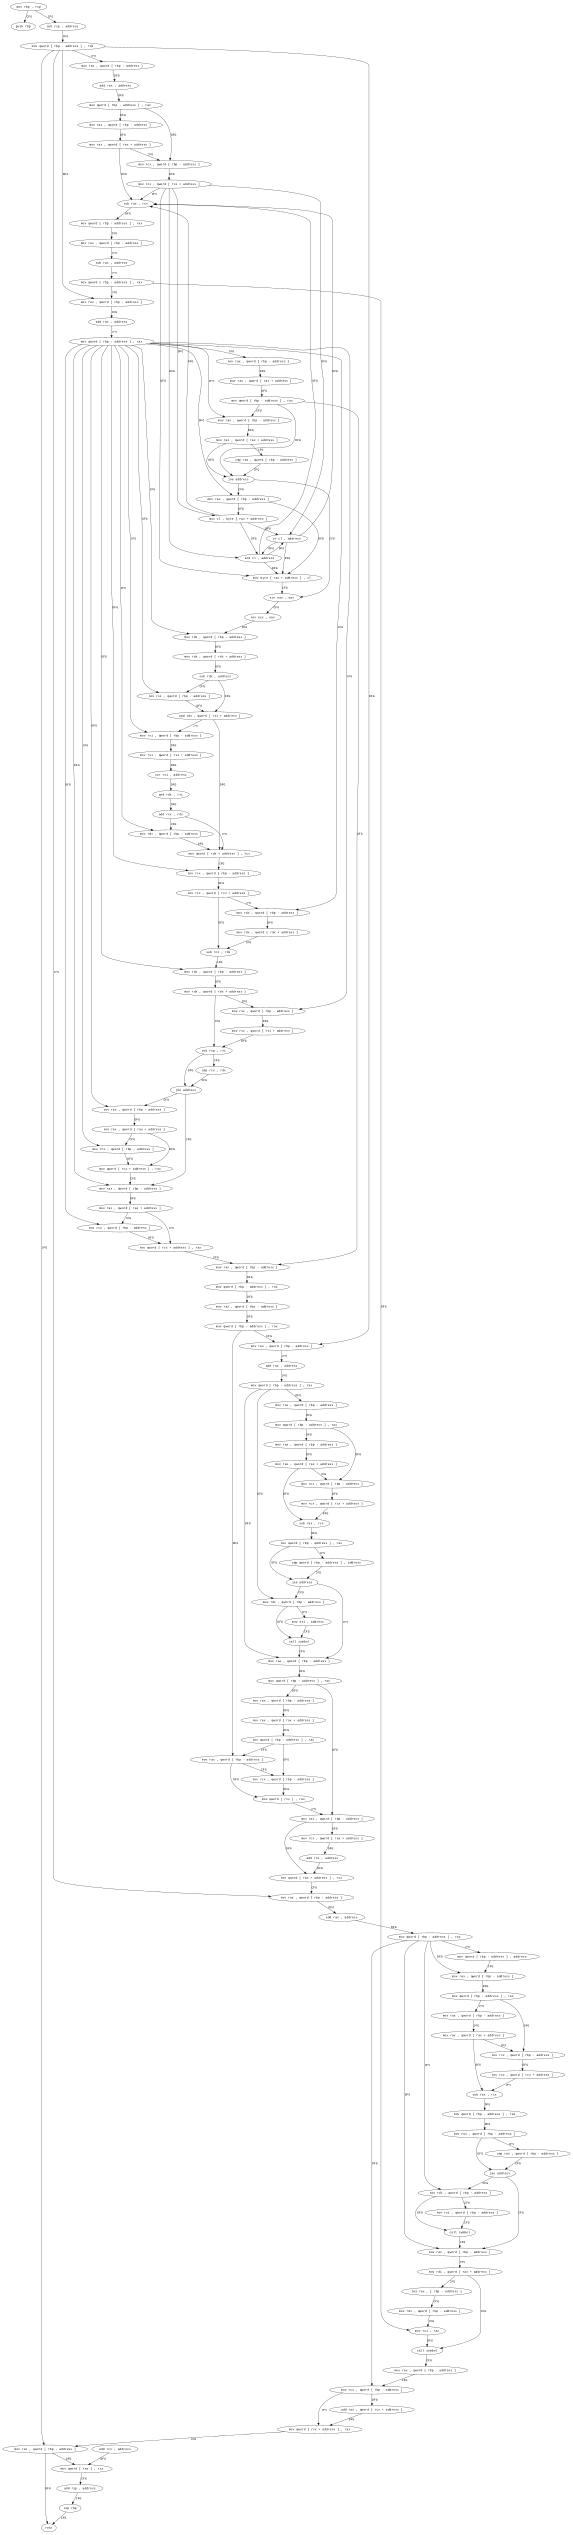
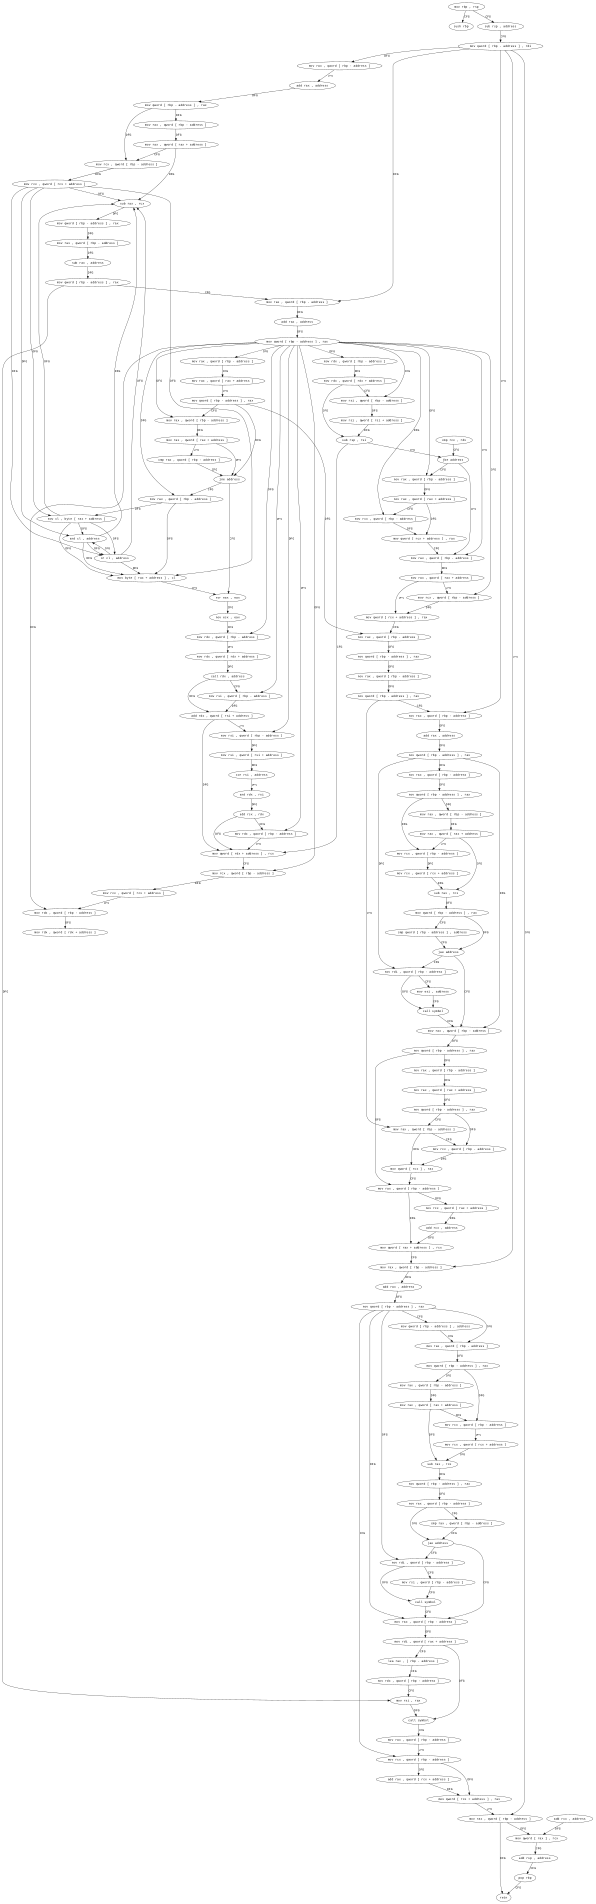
  digraph {
    fontname="Liberation Mono"
    node [fontname="Liberation Mono"]
    edge [fontname="Liberation Mono"]
    n1 [label="push rbp"]
    n2 [label="mov rbp , rsp"]
    n3 [label="sub rsp , address"]
    n4 [label="mov qword [ rbp - address ] , rdi"]
    n5 [label="mov rax , qword [ rbp - address ]"]
    n6 [label="mov rax , qword [ rbp - address ]"]
    n7 [label="mov rax , qword [ rbp - address ]"]
    n8 [label="mov rax , qword [ rbp - address ]"]
    n9 [label="mov rax , qword [ rbp - address ]"]
    n10 [label="add rax , address"]
    n11 [label="add rax , address"]
    n12 [label="add rax , address"]
    n13 [label="add rax , address"]
    n14 [label="mov qword [ rax ] , rcx"]
    n15 [label=retn]
    n16 [label="mov qword [ rbp - address ] , rax"]
    n17 [label="mov rax , qword [ rbp - address ]"]
    n18 [label="mov rcx , qword [ rbp - address ]"]
    n19 [label="mov rax , qword [ rax + address ]"]
    n20 [label="mov rcx , qword [ rcx + address ]"]
    n21 [label="sub rax , rcx"]
    n22 [label="mov qword [ rbp - address ] , rax"]
    n23 [label="mov cl , byte [ rax + address ]"]
    n24 [label="and cl , address"]
    n25 [label="or cl , address"]
    n26 [label="mov byte [ rax + address ] , cl"]
    n27 [label="xor eax , eax"]
    n28 [label="mov rax , qword [ rbp - address ]"]
    n29 [label="sub rax , address"]
    n30 [label="mov qword [ rbp - address ] , rax"]
    n31 [label="mov rsi , rax"]
    n32 [label="call symbol"]
    n33 [label="mov qword [ rbp - address ] , rax"]
    n34 [label="mov rax , qword [ rbp - address ]"]
    n35 [label="mov rax , qword [ rbp - address ]"]
    n36 [label="mov rax , qword [ rbp - address ]"]
    n37 [label="mov rdx , qword [ rbp - address ]"]
    n38 [label="mov rsi , qword [ rbp - address ]"]
    n39 [label="mov rsi , qword [ rbp - address ]"]
    n40 [label="mov rdx , qword [ rbp - address ]"]
    n41 [label="mov rcx , qword [ rbp - address ]"]
    n42 [label="mov rdx , qword [ rbp - address ]"]
    n43 [label="mov rdx , qword [ rbp - address ]"]
    n44 [label="mov rsi , qword [ rbp - address ]"]
    n45 [label="mov rax , qword [ rbp - address ]"]
    n46 [label="mov rax , qword [ rbp - address ]"]
    n47 [label="mov rcx , qword [ rbp - address ]"]
    n48 [label="mov rcx , qword [ rbp - address ]"]
    n49 [label="mov rax , qword [ rax + address ]"]
    n50 [label="mov rax , qword [ rax + address ]"]
    n51 [label="mov rdx , qword [ rdx + address ]"]
    n52 [label="add rdx , qword [ rsi + address ]"]
    n53 [label="mov rsi , qword [ rsi + address ]"]
    n54 [label="mov qword [ rdx + address ] , rcx"]
    n55 [label="mov rcx , qword [ rcx + address ]"]
    n56 [label="mov rdx , qword [ rdx + address ]"]
    n57 [label="mov rdx , qword [ rdx + address ]"]
    n58 [label="mov rsi , qword [ rsi + address ]"]
    n59 [label="mov rax , qword [ rax + address ]"]
    n60 [label="mov rax , qword [ rax + address ]"]
    n61 [label="mov qword [ rcx + address ] , rax"]
    n62 [label="mov qword [ rcx + address ] , rax"]
    n63 [label="mov qword [ rbp - address ] , rax"]
    n64 [label="jne address"]
    n65 [label="mov rax , qword [ rbp - address ]"]
    n66 [label="mov qword [ rbp - address ] , rax"]
    n67 [label="cmp rax , qword [ rbp - address ]"]
    n68 [label="mov ecx , eax"]
-   n69 [label="sub rdx , address"]
+   n69 [label="call rdx , address"]
    n70 [label="and rdx , rsi"]
    n71 [label="add rcx , rdx"]
    n72 [label="xor rsi , address"]
-   n73 [label="sub rcx , rdx"]
    n74 [label="jbe address"]
    n75 [label="sub rsp , rsi"]
    n76 [label="cmp rcx , rdx"]
    n77 [label="mov rax , qword [ rbp - address ]"]
    n78 [label="mov qword [ rbp - address ] , rax"]
    n79 [label="mov rax , qword [ rbp - address ]"]
    n80 [label="mov rcx , qword [ rbp - address ]"]
    n81 [label="mov qword [ rcx ] , rax"]
    n82 [label="mov qword [ rbp - address ] , rax"]
    n83 [label="mov rax , qword [ rbp - address ]"]
    n84 [label="mov rax , qword [ rbp - address ]"]
    n85 [label="mov rdi , qword [ rbp - address ]"]
    n86 [label="mov qword [ rbp - address ] , rax"]
    n87 [label="mov qword [ rbp - address ] , rax"]
    n88 [label="mov esi , address"]
    n89 [label="call symbol"]
    n90 [label="mov rax , qword [ rbp - address ]"]
    n91 [label="mov rcx , qword [ rbp - address ]"]
    n92 [label="mov rax , qword [ rax + address ]"]
    n93 [label="mov rcx , qword [ rcx + address ]"]
    n94 [label="sub rax , rcx"]
    n95 [label="mov qword [ rbp - address ] , rax"]
    n96 [label="cmp qword [ rbp - address ] , address"]
    n97 [label="jae address"]
    n98 [label="mov rax , qword [ rbp - address ]"]
    n99 [label="mov rax , qword [ rbp - address ]"]
    n100 [label="mov rax , qword [ rax + address ]"]
    n101 [label="mov rcx , qword [ rax + address ]"]
    n102 [label="mov qword [ rax + address ] , rcx"]
    n103 [label="mov qword [ rbp - address ] , rax"]
    n104 [label="add rcx , address"]
    n105 [label="mov qword [ rbp - address ] , rax"]
    n106 [label="mov qword [ rbp - address ] , address"]
    n107 [label="mov rax , qword [ rbp - address ]"]
    n108 [label="mov rax , qword [ rbp - address ]"]
    n109 [label="mov rdi , qword [ rbp - address ]"]
    n110 [label="mov rcx , qword [ rbp - address ]"]
    n111 [label="mov qword [ rbp - address ] , rax"]
    n112 [label="mov rdi , qword [ rax + address ]"]
    n113 [label="mov rsi , qword [ rbp - address ]"]
    n114 [label="call symbol"]
    n115 [label="add rax , qword [ rcx + address ]"]
    n116 [label="mov qword [ rcx + address ] , rax"]
    n117 [label="mov rax , qword [ rbp - address ]"]
    n118 [label="mov rcx , qword [ rbp - address ]"]
    n119 [label="mov rax , qword [ rax + address ]"]
    n120 [label="mov rcx , qword [ rcx + address ]"]
    n121 [label="sub rax , rcx"]
    n122 [label="mov qword [ rbp - address ] , rax"]
    n123 [label="mov rax , qword [ rbp - address ]"]
    n124 [label="cmp rax , qword [ rbp - address ]"]
    n125 [label="jae address"]
    n126 [label="lea rax , [ rbp - address ]"]
    n127 [label="mov rdx , qword [ rbp - address ]"]
    n128 [label="mov rax , qword [ rbp - address ]"]
    n129 [label="add rsp , address"]
    n130 [label="add rcx , address"]
    n131 [label="pop rbp"]
    n2 -> n1 [label=CFG]
    n2 -> n3 [label=CFG]
    n3 -> n4 [label=CFG]
    n4 -> n5 [label=DFG]
    n4 -> n6 [label=DFG]
    n4 -> n7 [label=DFG]
    n4 -> n8 [label=DFG]
    n4 -> n9 [label=DFG]
    n5 -> n10 [label=DFG]
    n6 -> n11 [label=DFG]
    n7 -> n12 [label=DFG]
    n8 -> n13 [label=DFG]
    n9 -> n14 [label=DFG]
    n9 -> n15 [label=DFG]
    n10 -> n16 [label=DFG]
    n11 -> n33 [label=DFG]
    n12 -> n82 [label=DFG]
    n13 -> n105 [label=DFG]
    n14 -> n129 [label=CFG]
    n16 -> n17 [label=DFG]
    n16 -> n18 [label=DFG]
    n17 -> n19 [label=DFG]
    n18 -> n20 [label=DFG]
    n19 -> n18 [label=CFG]
    n19 -> n21 [label=DFG]
    n20 -> n21 [label=DFG]
    n20 -> n23 [label=DFG]
    n20 -> n24 [label=DFG]
    n20 -> n25 [label=DFG]
    n20 -> n26 [label=DFG]
    n21 -> n22 [label=DFG]
    n22 -> n28 [label=DFG]
    n23 -> n21 [label=DFG]
    n23 -> n24 [label=DFG]
    n23 -> n25 [label=DFG]
+   n23 -> n26 [label=DFG]
    n24 -> n21 [label=DFG]
    n24 -> n25 [label=DFG]
    n24 -> n26 [label=DFG]
    n25 -> n21 [label=DFG]
    n25 -> n24 [label=DFG]
    n25 -> n26 [label=DFG]
    n26 -> n27 [label=CFG]
    n27 -> n68 [label=CFG]
    n28 -> n29 [label=DFG]
    n29 -> n30 [label=DFG]
    n30 -> n6 [label=CFG]
    n30 -> n31 [label=DFG]
    n31 -> n32 [label=DFG]
    n32 -> n128 [label=CFG]
    n33 -> n34 [label=DFG]
    n33 -> n35 [label=DFG]
    n33 -> n36 [label=DFG]
    n33 -> n37 [label=DFG]
    n33 -> n38 [label=DFG]
    n33 -> n39 [label=DFG]
    n33 -> n40 [label=DFG]
    n33 -> n41 [label=DFG]
    n33 -> n42 [label=DFG]
    n33 -> n43 [label=DFG]
    n33 -> n44 [label=DFG]
    n33 -> n45 [label=DFG]
    n33 -> n46 [label=DFG]
    n33 -> n47 [label=DFG]
    n33 -> n48 [label=DFG]
    n34 -> n49 [label=DFG]
    n35 -> n50 [label=DFG]
    n36 -> n23 [label=DFG]
    n36 -> n26 [label=DFG]
    n37 -> n51 [label=DFG]
    n38 -> n52 [label=DFG]
    n39 -> n53 [label=DFG]
    n40 -> n54 [label=DFG]
    n41 -> n55 [label=DFG]
    n42 -> n56 [label=DFG]
    n43 -> n57 [label=DFG]
    n44 -> n58 [label=DFG]
    n45 -> n59 [label=DFG]
    n46 -> n60 [label=DFG]
    n47 -> n61 [label=DFG]
    n48 -> n62 [label=DFG]
    n49 -> n63 [label=DFG]
    n50 -> n64 [label=DFG]
    n50 -> n67 [label=CFG]
    n51 -> n69 [label=DFG]
    n52 -> n39 [label=CFG]
    n52 -> n54 [label=DFG]
    n53 -> n72 [label=DFG]
    n54 -> n41 [label=CFG]
    n55 -> n42 [label=CFG]
-   n55 -> n73 [label=DFG]
-   n56 -> n73 [label=DFG]
    n57 -> n44 [label=CFG]
    n57 -> n75 [label=DFG]
    n58 -> n75 [label=DFG]
    n59 -> n47 [label=CFG]
    n59 -> n61 [label=DFG]
    n60 -> n48 [label=CFG]
    n60 -> n62 [label=DFG]
    n61 -> n65 [label=CFG]
    n62 -> n45 [label=CFG]
    n63 -> n35 [label=CFG]
    n63 -> n64 [label=DFG]
    n63 -> n65 [label=DFG]
    n64 -> n27 [label=CFG]
    n64 -> n36 [label=CFG]
    n65 -> n66 [label=DFG]
    n66 -> n77 [label=DFG]
    n67 -> n64 [label=CFG]
    n68 -> n37 [label=CFG]
    n69 -> n38 [label=CFG]
    n69 -> n52 [label=DFG]
    n70 -> n71 [label=DFG]
    n71 -> n40 [label=CFG]
    n71 -> n54 [label=DFG]
    n72 -> n70 [label=DFG]
-   n73 -> n43 [label=CFG]
    n74 -> n45 [label=CFG]
    n74 -> n46 [label=CFG]
    n75 -> n74 [label=DFG]
-   n75 -> n76 [label=CFG]
+   n75 -> n54 [label=CFG]
    n76 -> n74 [label=CFG]
    n77 -> n78 [label=DFG]
    n78 -> n7 [label=CFG]
    n78 -> n79 [label=DFG]
    n79 -> n80 [label=CFG]
    n79 -> n81 [label=DFG]
    n80 -> n81 [label=DFG]
    n81 -> n99 [label=CFG]
    n82 -> n83 [label=DFG]
    n82 -> n84 [label=DFG]
    n82 -> n85 [label=DFG]
    n83 -> n86 [label=DFG]
    n84 -> n87 [label=DFG]
    n85 -> n88 [label=CFG]
    n85 -> n89 [label=DFG]
    n86 -> n90 [label=DFG]
    n86 -> n91 [label=DFG]
    n87 -> n98 [label=DFG]
    n87 -> n99 [label=DFG]
    n88 -> n89 [label=CFG]
    n89 -> n84 [label=CFG]
    n90 -> n92 [label=DFG]
    n91 -> n93 [label=DFG]
    n92 -> n91 [label=CFG]
    n92 -> n94 [label=DFG]
    n93 -> n94 [label=DFG]
    n94 -> n95 [label=DFG]
    n95 -> n96 [label=CFG]
    n95 -> n97 [label=DFG]
    n96 -> n97 [label=CFG]
    n97 -> n84 [label=CFG]
    n97 -> n85 [label=CFG]
    n98 -> n100 [label=DFG]
    n99 -> n101 [label=DFG]
    n99 -> n102 [label=DFG]
    n100 -> n103 [label=DFG]
    n101 -> n104 [label=DFG]
    n102 -> n8 [label=CFG]
    n103 -> n79 [label=CFG]
    n103 -> n80 [label=DFG]
    n104 -> n102 [label=DFG]
    n105 -> n106 [label=CFG]
    n105 -> n107 [label=DFG]
    n105 -> n108 [label=DFG]
    n105 -> n109 [label=DFG]
    n105 -> n110 [label=DFG]
    n106 -> n107 [label=CFG]
    n107 -> n111 [label=DFG]
    n108 -> n112 [label=DFG]
    n109 -> n113 [label=CFG]
    n109 -> n114 [label=DFG]
    n110 -> n115 [label=DFG]
    n110 -> n116 [label=DFG]
    n111 -> n117 [label=DFG]
    n111 -> n118 [label=DFG]
    n112 -> n32 [label=DFG]
    n112 -> n126 [label=CFG]
    n113 -> n114 [label=CFG]
    n114 -> n108 [label=CFG]
    n115 -> n116 [label=DFG]
    n116 -> n9 [label=CFG]
    n117 -> n119 [label=DFG]
    n118 -> n120 [label=DFG]
    n119 -> n118 [label=CFG]
    n119 -> n121 [label=DFG]
    n120 -> n121 [label=DFG]
    n121 -> n122 [label=DFG]
    n122 -> n123 [label=DFG]
    n123 -> n124 [label=CFG]
    n123 -> n125 [label=DFG]
    n124 -> n125 [label=CFG]
    n125 -> n108 [label=CFG]
    n125 -> n109 [label=CFG]
    n126 -> n127 [label=CFG]
    n127 -> n31 [label=CFG]
    n128 -> n110 [label=CFG]
    n129 -> n131 [label=CFG]
    n130 -> n14 [label=DFG]
    n131 -> n15 [label=CFG]
  }
